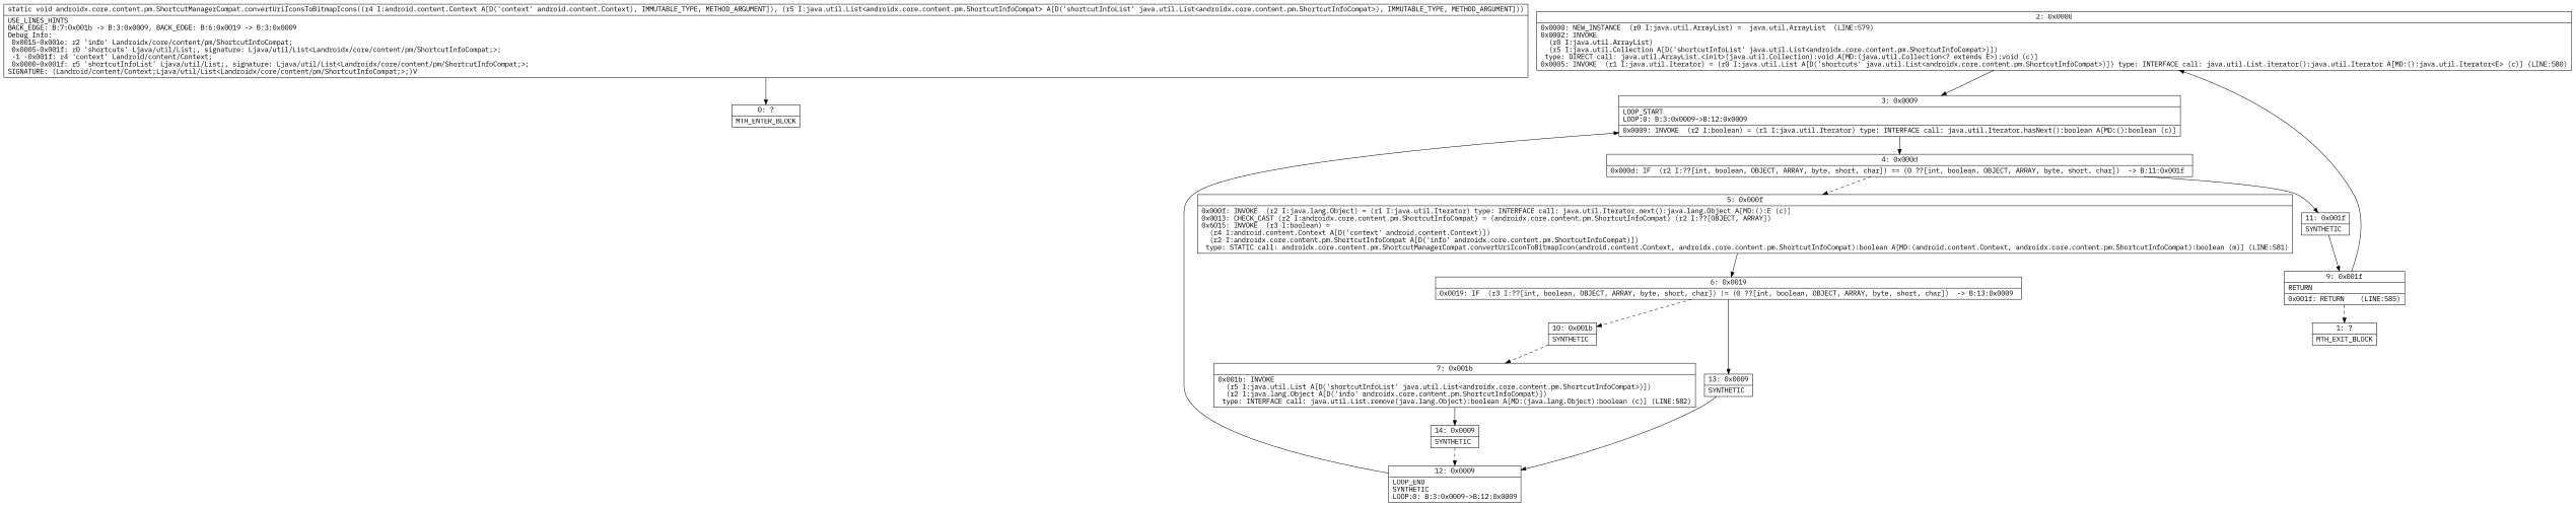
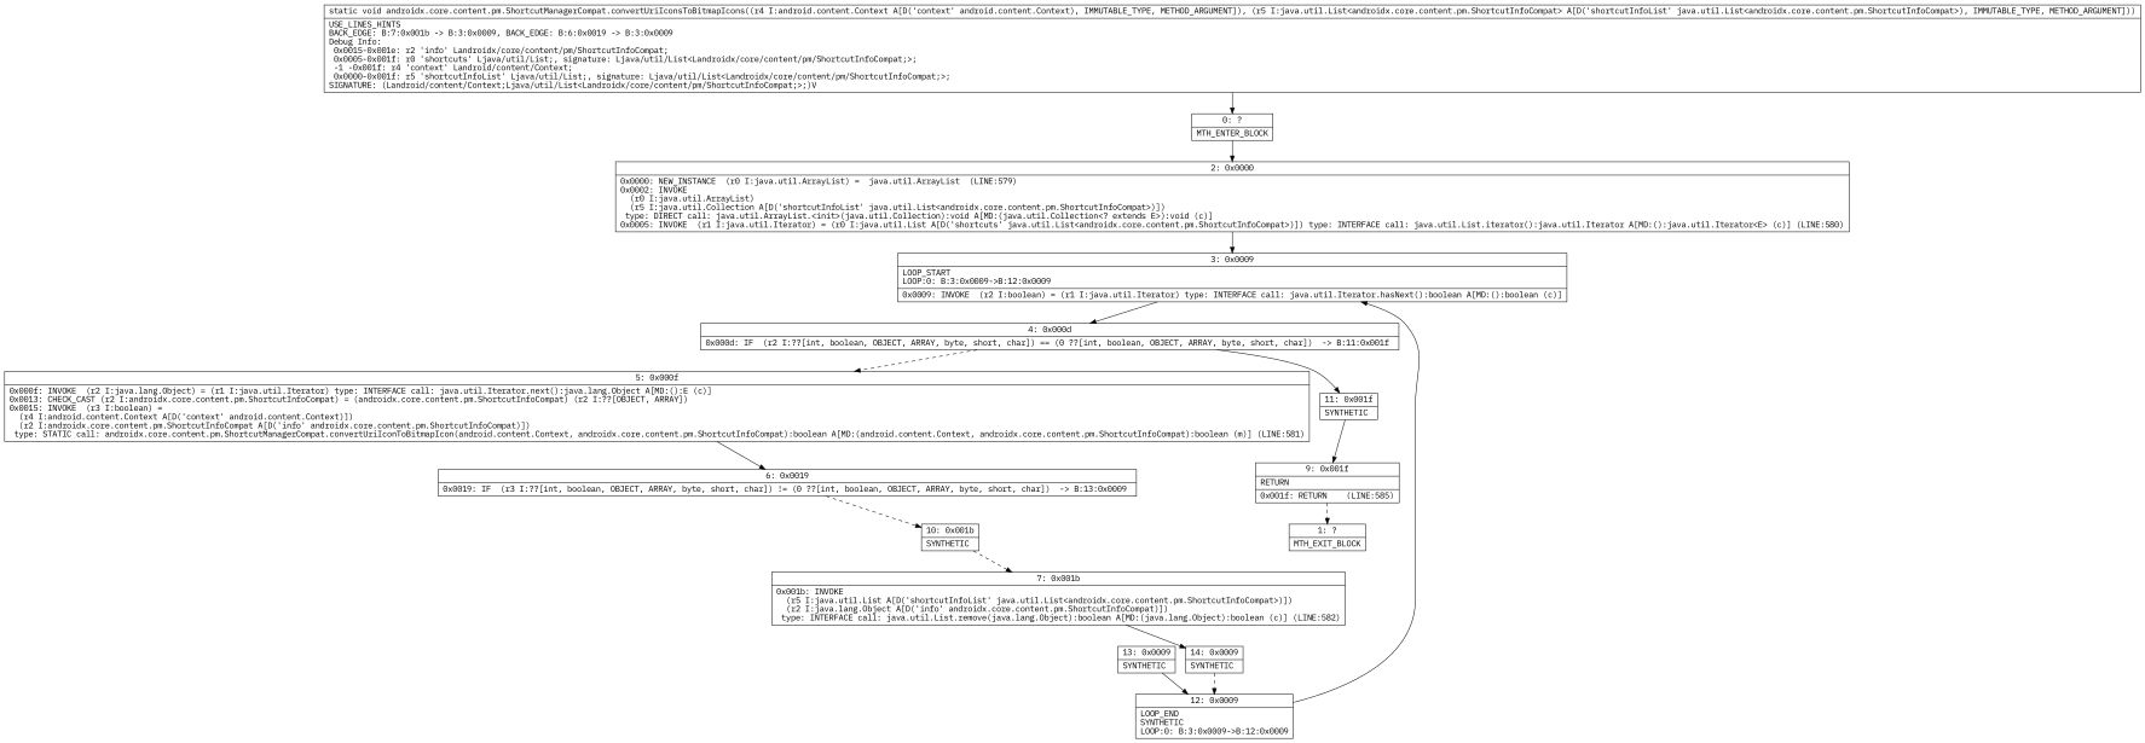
  digraph {
    fontname="IBM Plex Mono"
    node [fontname="IBM Plex Mono" shape=record]
    edge [fontname="IBM Plex Mono"]
    n1 [label="{0\:\ ?|MTH_ENTER_BLOCK\l}"]
    n2 [label="{2\:\ 0x0000|0x0000: NEW_INSTANCE  (r0 I:java.util.ArrayList) =  java.util.ArrayList  (LINE:579)\l0x0002: INVOKE  \l  (r0 I:java.util.ArrayList)\l  (r5 I:java.util.Collection A[D('shortcutInfoList' java.util.List\<androidx.core.content.pm.ShortcutInfoCompat\>)])\l type: DIRECT call: java.util.ArrayList.\<init\>(java.util.Collection):void A[MD:(java.util.Collection\<? extends E\>):void (c)]\l0x0005: INVOKE  (r1 I:java.util.Iterator) = (r0 I:java.util.List A[D('shortcuts' java.util.List\<androidx.core.content.pm.ShortcutInfoCompat\>)]) type: INTERFACE call: java.util.List.iterator():java.util.Iterator A[MD:():java.util.Iterator\<E\> (c)] (LINE:580)\l}"]
    n3 [label="{3\:\ 0x0009|LOOP_START\lLOOP:0: B:3:0x0009\-\>B:12:0x0009\l|0x0009: INVOKE  (r2 I:boolean) = (r1 I:java.util.Iterator) type: INTERFACE call: java.util.Iterator.hasNext():boolean A[MD:():boolean (c)]\l}"]
    n4 [label="{4\:\ 0x000d|0x000d: IF  (r2 I:??[int, boolean, OBJECT, ARRAY, byte, short, char]) == (0 ??[int, boolean, OBJECT, ARRAY, byte, short, char])  \-\> B:11:0x001f \l}"]
-   n5 [label="{5\:\ 0x000f|0x000f: INVOKE  (r2 I:java.lang.Object) = (r1 I:java.util.Iterator) type: INTERFACE call: java.util.Iterator.next():java.lang.Object A[MD:():E (c)]\l0x0013: CHECK_CAST (r2 I:androidx.core.content.pm.ShortcutInfoCompat) = (androidx.core.content.pm.ShortcutInfoCompat) (r2 I:??[OBJECT, ARRAY]) \l0x6015: INVOKE  (r3 I:boolean) = \l  (r4 I:android.content.Context A[D('context' android.content.Context)])\l  (r2 I:androidx.core.content.pm.ShortcutInfoCompat A[D('info' androidx.core.content.pm.ShortcutInfoCompat)])\l type: STATIC call: androidx.core.content.pm.ShortcutManagerCompat.convertUriIconToBitmapIcon(android.content.Context, androidx.core.content.pm.ShortcutInfoCompat):boolean A[MD:(android.content.Context, androidx.core.content.pm.ShortcutInfoCompat):boolean (m)] (LINE:581)\l}"]
+   n5 [label="{5\:\ 0x000f|0x000f: INVOKE  (r2 I:java.lang.Object) = (r1 I:java.util.Iterator) type: INTERFACE call: java.util.Iterator.next():java.lang.Object A[MD:():E (c)]\l0x0013: CHECK_CAST (r2 I:androidx.core.content.pm.ShortcutInfoCompat) = (androidx.core.content.pm.ShortcutInfoCompat) (r2 I:??[OBJECT, ARRAY]) \l0x0015: INVOKE  (r3 I:boolean) = \l  (r4 I:android.content.Context A[D('context' android.content.Context)])\l  (r2 I:androidx.core.content.pm.ShortcutInfoCompat A[D('info' androidx.core.content.pm.ShortcutInfoCompat)])\l type: STATIC call: androidx.core.content.pm.ShortcutManagerCompat.convertUriIconToBitmapIcon(android.content.Context, androidx.core.content.pm.ShortcutInfoCompat):boolean A[MD:(android.content.Context, androidx.core.content.pm.ShortcutInfoCompat):boolean (m)] (LINE:581)\l}"]
    n6 [label="{11\:\ 0x001f|SYNTHETIC\l}"]
    n7 [label="{6\:\ 0x0019|0x0019: IF  (r3 I:??[int, boolean, OBJECT, ARRAY, byte, short, char]) != (0 ??[int, boolean, OBJECT, ARRAY, byte, short, char])  \-\> B:13:0x0009 \l}"]
    n8 [label="{9\:\ 0x001f|RETURN\l|0x001f: RETURN    (LINE:585)\l}"]
    n9 [label="{10\:\ 0x001b|SYNTHETIC\l}"]
    n10 [label="{13\:\ 0x0009|SYNTHETIC\l}"]
    n11 [label="{7\:\ 0x001b|0x001b: INVOKE  \l  (r5 I:java.util.List A[D('shortcutInfoList' java.util.List\<androidx.core.content.pm.ShortcutInfoCompat\>)])\l  (r2 I:java.lang.Object A[D('info' androidx.core.content.pm.ShortcutInfoCompat)])\l type: INTERFACE call: java.util.List.remove(java.lang.Object):boolean A[MD:(java.lang.Object):boolean (c)] (LINE:582)\l}"]
    n12 [label="{12\:\ 0x0009|LOOP_END\lSYNTHETIC\lLOOP:0: B:3:0x0009\-\>B:12:0x0009\l}"]
    n13 [label="{14\:\ 0x0009|SYNTHETIC\l}"]
    n14 [label="{1\:\ ?|MTH_EXIT_BLOCK\l}"]
    n15 [label="{static void androidx.core.content.pm.ShortcutManagerCompat.convertUriIconsToBitmapIcons((r4 I:android.content.Context A[D('context' android.content.Context), IMMUTABLE_TYPE, METHOD_ARGUMENT]), (r5 I:java.util.List\<androidx.core.content.pm.ShortcutInfoCompat\> A[D('shortcutInfoList' java.util.List\<androidx.core.content.pm.ShortcutInfoCompat\>), IMMUTABLE_TYPE, METHOD_ARGUMENT]))  | USE_LINES_HINTS\lBACK_EDGE: B:7:0x001b \-\> B:3:0x0009, BACK_EDGE: B:6:0x0019 \-\> B:3:0x0009\lDebug Info:\l  0x0015\-0x001e: r2 'info' Landroidx\/core\/content\/pm\/ShortcutInfoCompat;\l  0x0005\-0x001f: r0 'shortcuts' Ljava\/util\/List;, signature: Ljava\/util\/List\<Landroidx\/core\/content\/pm\/ShortcutInfoCompat;\>;\l  \-1 \-0x001f: r4 'context' Landroid\/content\/Context;\l  0x0000\-0x001f: r5 'shortcutInfoList' Ljava\/util\/List;, signature: Ljava\/util\/List\<Landroidx\/core\/content\/pm\/ShortcutInfoCompat;\>;\lSIGNATURE: (Landroid\/content\/Context;Ljava\/util\/List\<Landroidx\/core\/content\/pm\/ShortcutInfoCompat;\>;)V\l}"]
-   n8 -> n2
+   n1 -> n2
    n2 -> n3
    n3 -> n4
    n4 -> n5 [style=dashed]
    n4 -> n6
    n5 -> n7
    n6 -> n8
    n7 -> n9 [style=dashed]
-   n7 -> n10
    n8 -> n14 [style=dashed]
    n9 -> n11 [style=dashed]
    n10 -> n12
    n11 -> n13
    n12 -> n3
    n13 -> n12 [style=dashed]
    n15 -> n1
  }
